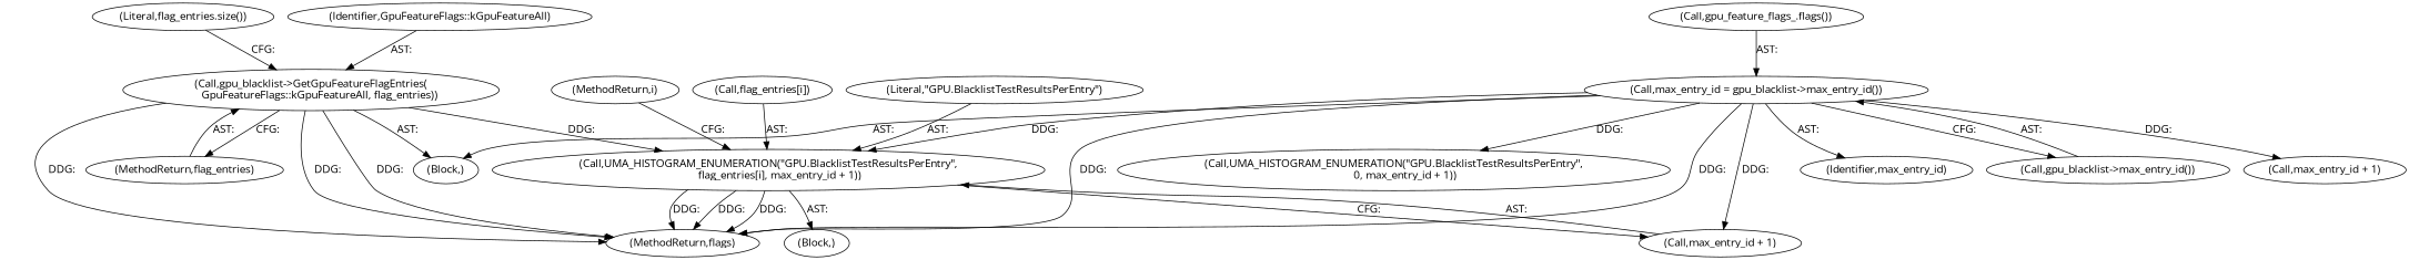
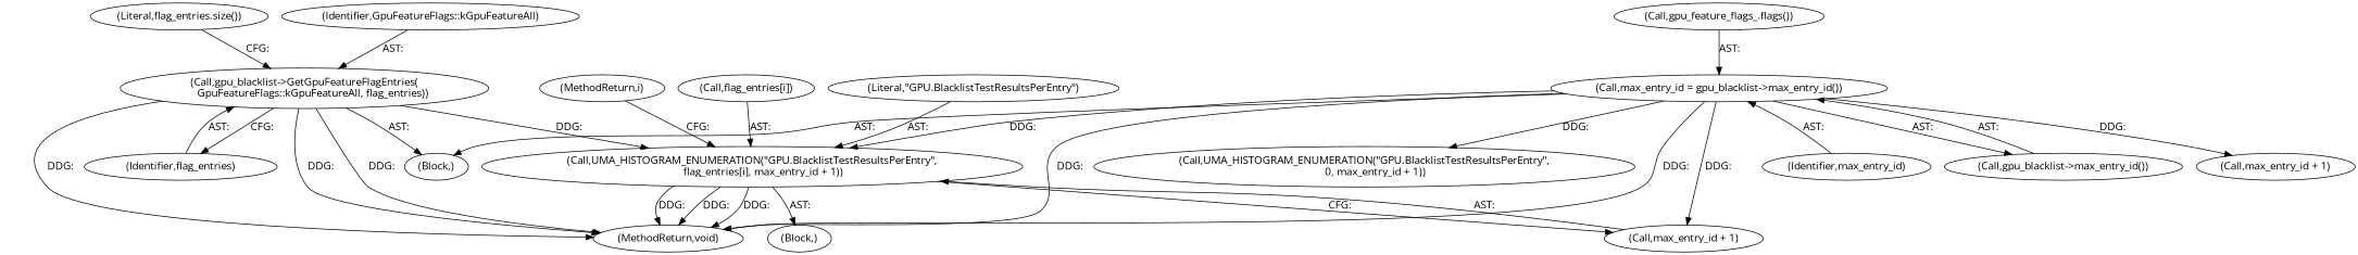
  digraph {
    fontname="Open Sans"
    node [fontname="Open Sans"]
    edge [fontname="Open Sans"]
    n1 [label="(Call,UMA_HISTOGRAM_ENUMERATION(\"GPU.BlacklistTestResultsPerEntry\",\n        flag_entries[i], max_entry_id + 1))"]
    n2 [label="(Call,max_entry_id + 1)"]
    n3 [label="(Block,)"]
-   n4 [label="(MethodReturn,flags)"]
+   n4 [label="(MethodReturn,void)"]
    n5 [label="(Call,gpu_blacklist->GetGpuFeatureFlagEntries(\n      GpuFeatureFlags::kGpuFeatureAll, flag_entries))"]
-   n6 [label="(MethodReturn,flag_entries)"]
+   n6 [label="(Identifier,flag_entries)"]
    n7 [label="(Block,)"]
    n8 [label="(Call,max_entry_id = gpu_blacklist->max_entry_id())"]
    n9 [label="(Call,gpu_blacklist->max_entry_id())"]
    n10 [label="(Call,max_entry_id + 1)"]
    n11 [label="(Call,UMA_HISTOGRAM_ENUMERATION(\"GPU.BlacklistTestResultsPerEntry\",\n        0, max_entry_id + 1))"]
    n12 [label="(MethodReturn,i)"]
    n13 [label="(Identifier,GpuFeatureFlags::kGpuFeatureAll)"]
    n14 [label="(Call,flag_entries[i])"]
    n15 [label="(Literal,flag_entries.size())"]
    n16 [label="(Call,gpu_feature_flags_.flags())"]
    n17 [label="(Literal,\"GPU.BlacklistTestResultsPerEntry\")"]
    n18 [label="(Identifier,max_entry_id)"]
    n1 -> n2 [label="CFG: "]
    n1 -> n3 [label="AST: "]
    n1 -> n4 [label="DDG: "]
    n1 -> n4 [label="DDG: "]
    n1 -> n4 [label="DDG: "]
    n2 -> n1 [label="AST: "]
    n5 -> n1 [label="DDG: "]
    n5 -> n4 [label="DDG: "]
    n5 -> n4 [label="DDG: "]
    n5 -> n4 [label="DDG: "]
    n5 -> n6 [label="CFG: "]
    n5 -> n7 [label="AST: "]
    n6 -> n5 [label="AST: "]
    n8 -> n1 [label="DDG: "]
    n8 -> n2 [label="DDG: "]
    n8 -> n4 [label="DDG: "]
    n8 -> n4 [label="DDG: "]
    n8 -> n7 [label="AST: "]
-   n8 -> n9 [label="CFG: "]
+   n8 -> n9 [label="AST: "]
    n8 -> n10 [label="DDG: "]
    n8 -> n11 [label="DDG: "]
    n9 -> n8 [label="AST: "]
    n12 -> n1 [label="CFG: "]
    n13 -> n5 [label="AST: "]
    n14 -> n1 [label="AST: "]
    n15 -> n5 [label="CFG: "]
    n16 -> n8 [label="AST: "]
    n17 -> n1 [label="AST: "]
-   n8 -> n18 [label="AST: "]
+   n18 -> n8 [label="AST: "]
  }
